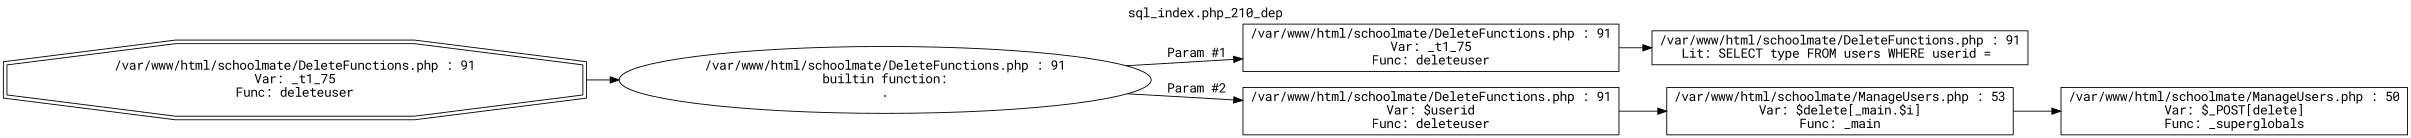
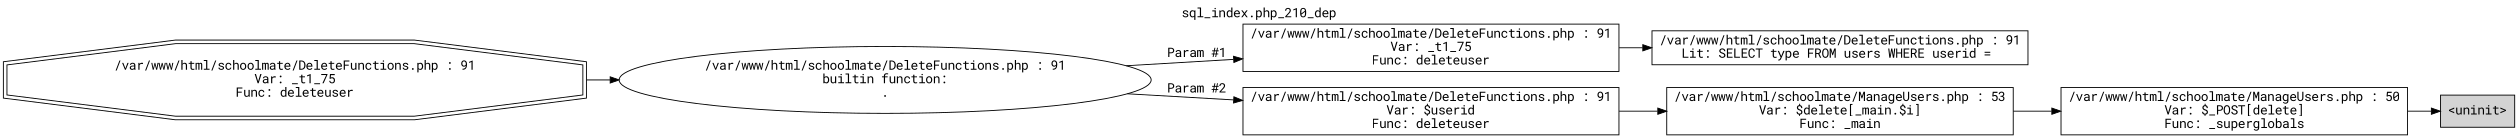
  digraph {
    label="sql_index.php_210_dep"
    labelloc=t
    rankdir=LR
    fontname="Roboto Mono"
    node [shape=box fontname="Roboto Mono"]
    edge [fontname="Roboto Mono"]
    n1 [label="/var/www/html/schoolmate/DeleteFunctions.php : 91\nVar: _t1_75\nFunc: deleteuser\n" shape=doubleoctagon]
    n2 [label="/var/www/html/schoolmate/DeleteFunctions.php : 91\nbuiltin function:\n.\n" shape=ellipse]
    n3 [label="/var/www/html/schoolmate/DeleteFunctions.php : 91\nVar: _t1_75\nFunc: deleteuser\n"]
    n4 [label="/var/www/html/schoolmate/DeleteFunctions.php : 91\nVar: $userid\nFunc: deleteuser\n"]
    n5 [label="/var/www/html/schoolmate/DeleteFunctions.php : 91\nLit: SELECT type FROM users WHERE userid = \n"]
    n6 [label="/var/www/html/schoolmate/ManageUsers.php : 53\nVar: $delete[_main.$i]\nFunc: _main\n"]
    n7 [label="/var/www/html/schoolmate/ManageUsers.php : 50\nVar: $_POST[delete]\nFunc: _superglobals\n"]
+   n8 [label="<uninit>" style=filled]
    n1 -> n2
    n2 -> n3 [label="Param #1"]
    n2 -> n4 [label="Param #2"]
    n3 -> n5
    n4 -> n6
    n6 -> n7
+   n7 -> n8
  }
